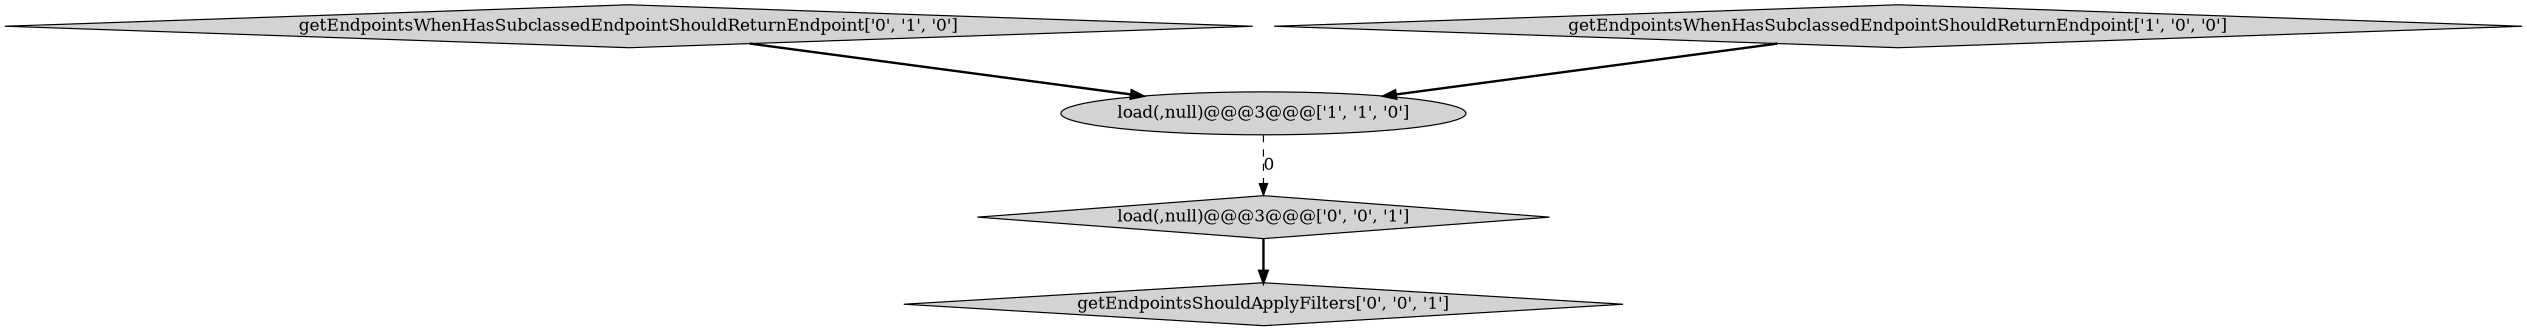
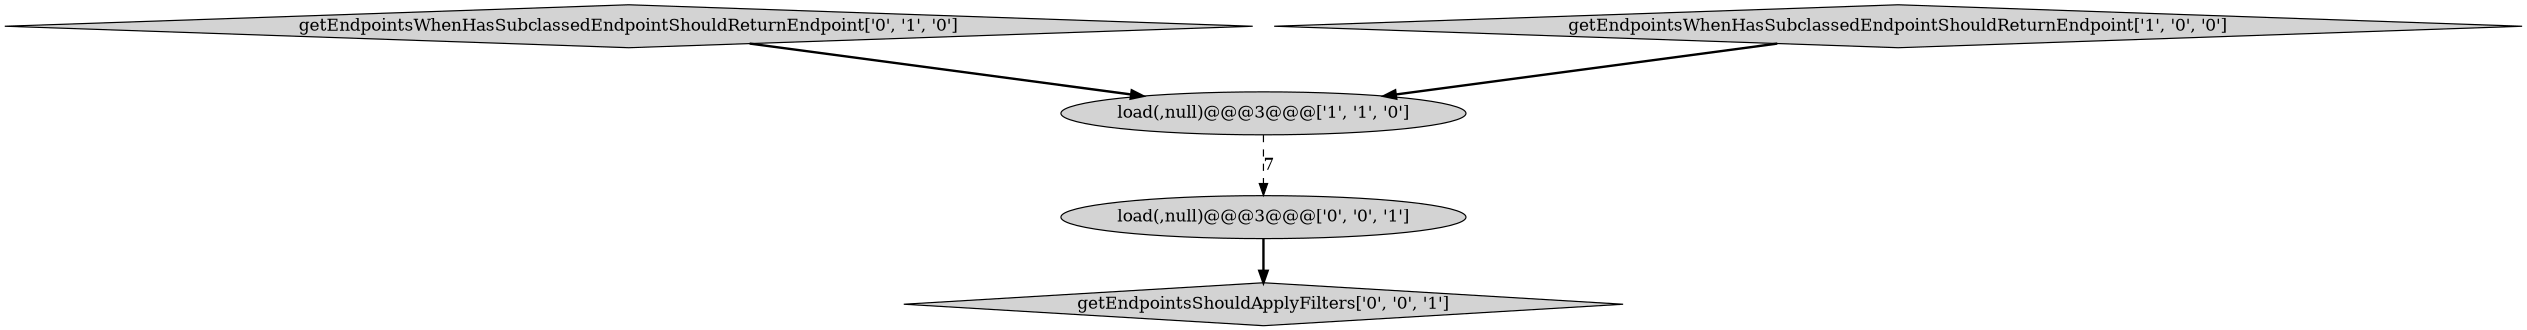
  digraph {
    node [fillcolor=lightgray shape=diamond style=filled]
    edge [style=bold]
    n1 [label="getEndpointsWhenHasSubclassedEndpointShouldReturnEndpoint['0', '1', '0']"]
    n2 [label="load(,null)@@@3@@@['1', '1', '0']" shape=ellipse]
-   n3 [label="load(,null)@@@3@@@['0', '0', '1']"]
+   n3 [label="load(,null)@@@3@@@['0', '0', '1']" shape=ellipse]
    n4 [label="getEndpointsShouldApplyFilters['0', '0', '1']"]
    n5 [label="getEndpointsWhenHasSubclassedEndpointShouldReturnEndpoint['1', '0', '0']"]
    n1 -> n2
-   n2 -> n3 [label=0 style=dashed]
+   n2 -> n3 [label=7 style=dashed]
    n3 -> n4
    n5 -> n2
  }
